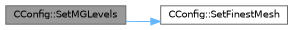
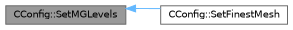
  digraph {
    rankdir=LR
    node [fontname=Helvetica fontsize=10 shape=box style=filled]
    n1 [color=gray40 fillcolor=grey60 fontcolor=black height=0.2 label="CConfig::SetMGLevels" width=0.4]
    n2 [color=grey40 fillcolor=white height=0.2 label="CConfig::SetFinestMesh" width=0.4]
-   n1 -> n2 [color=steelblue1 fontname=Helvetica fontsize=10 labelfontname=Helvetica labelfontsize=10 style=solid]
+   n2 -> n1 [color=steelblue1 fontname=Helvetica fontsize=10 labelfontname=Helvetica labelfontsize=10 style=solid]
  }
